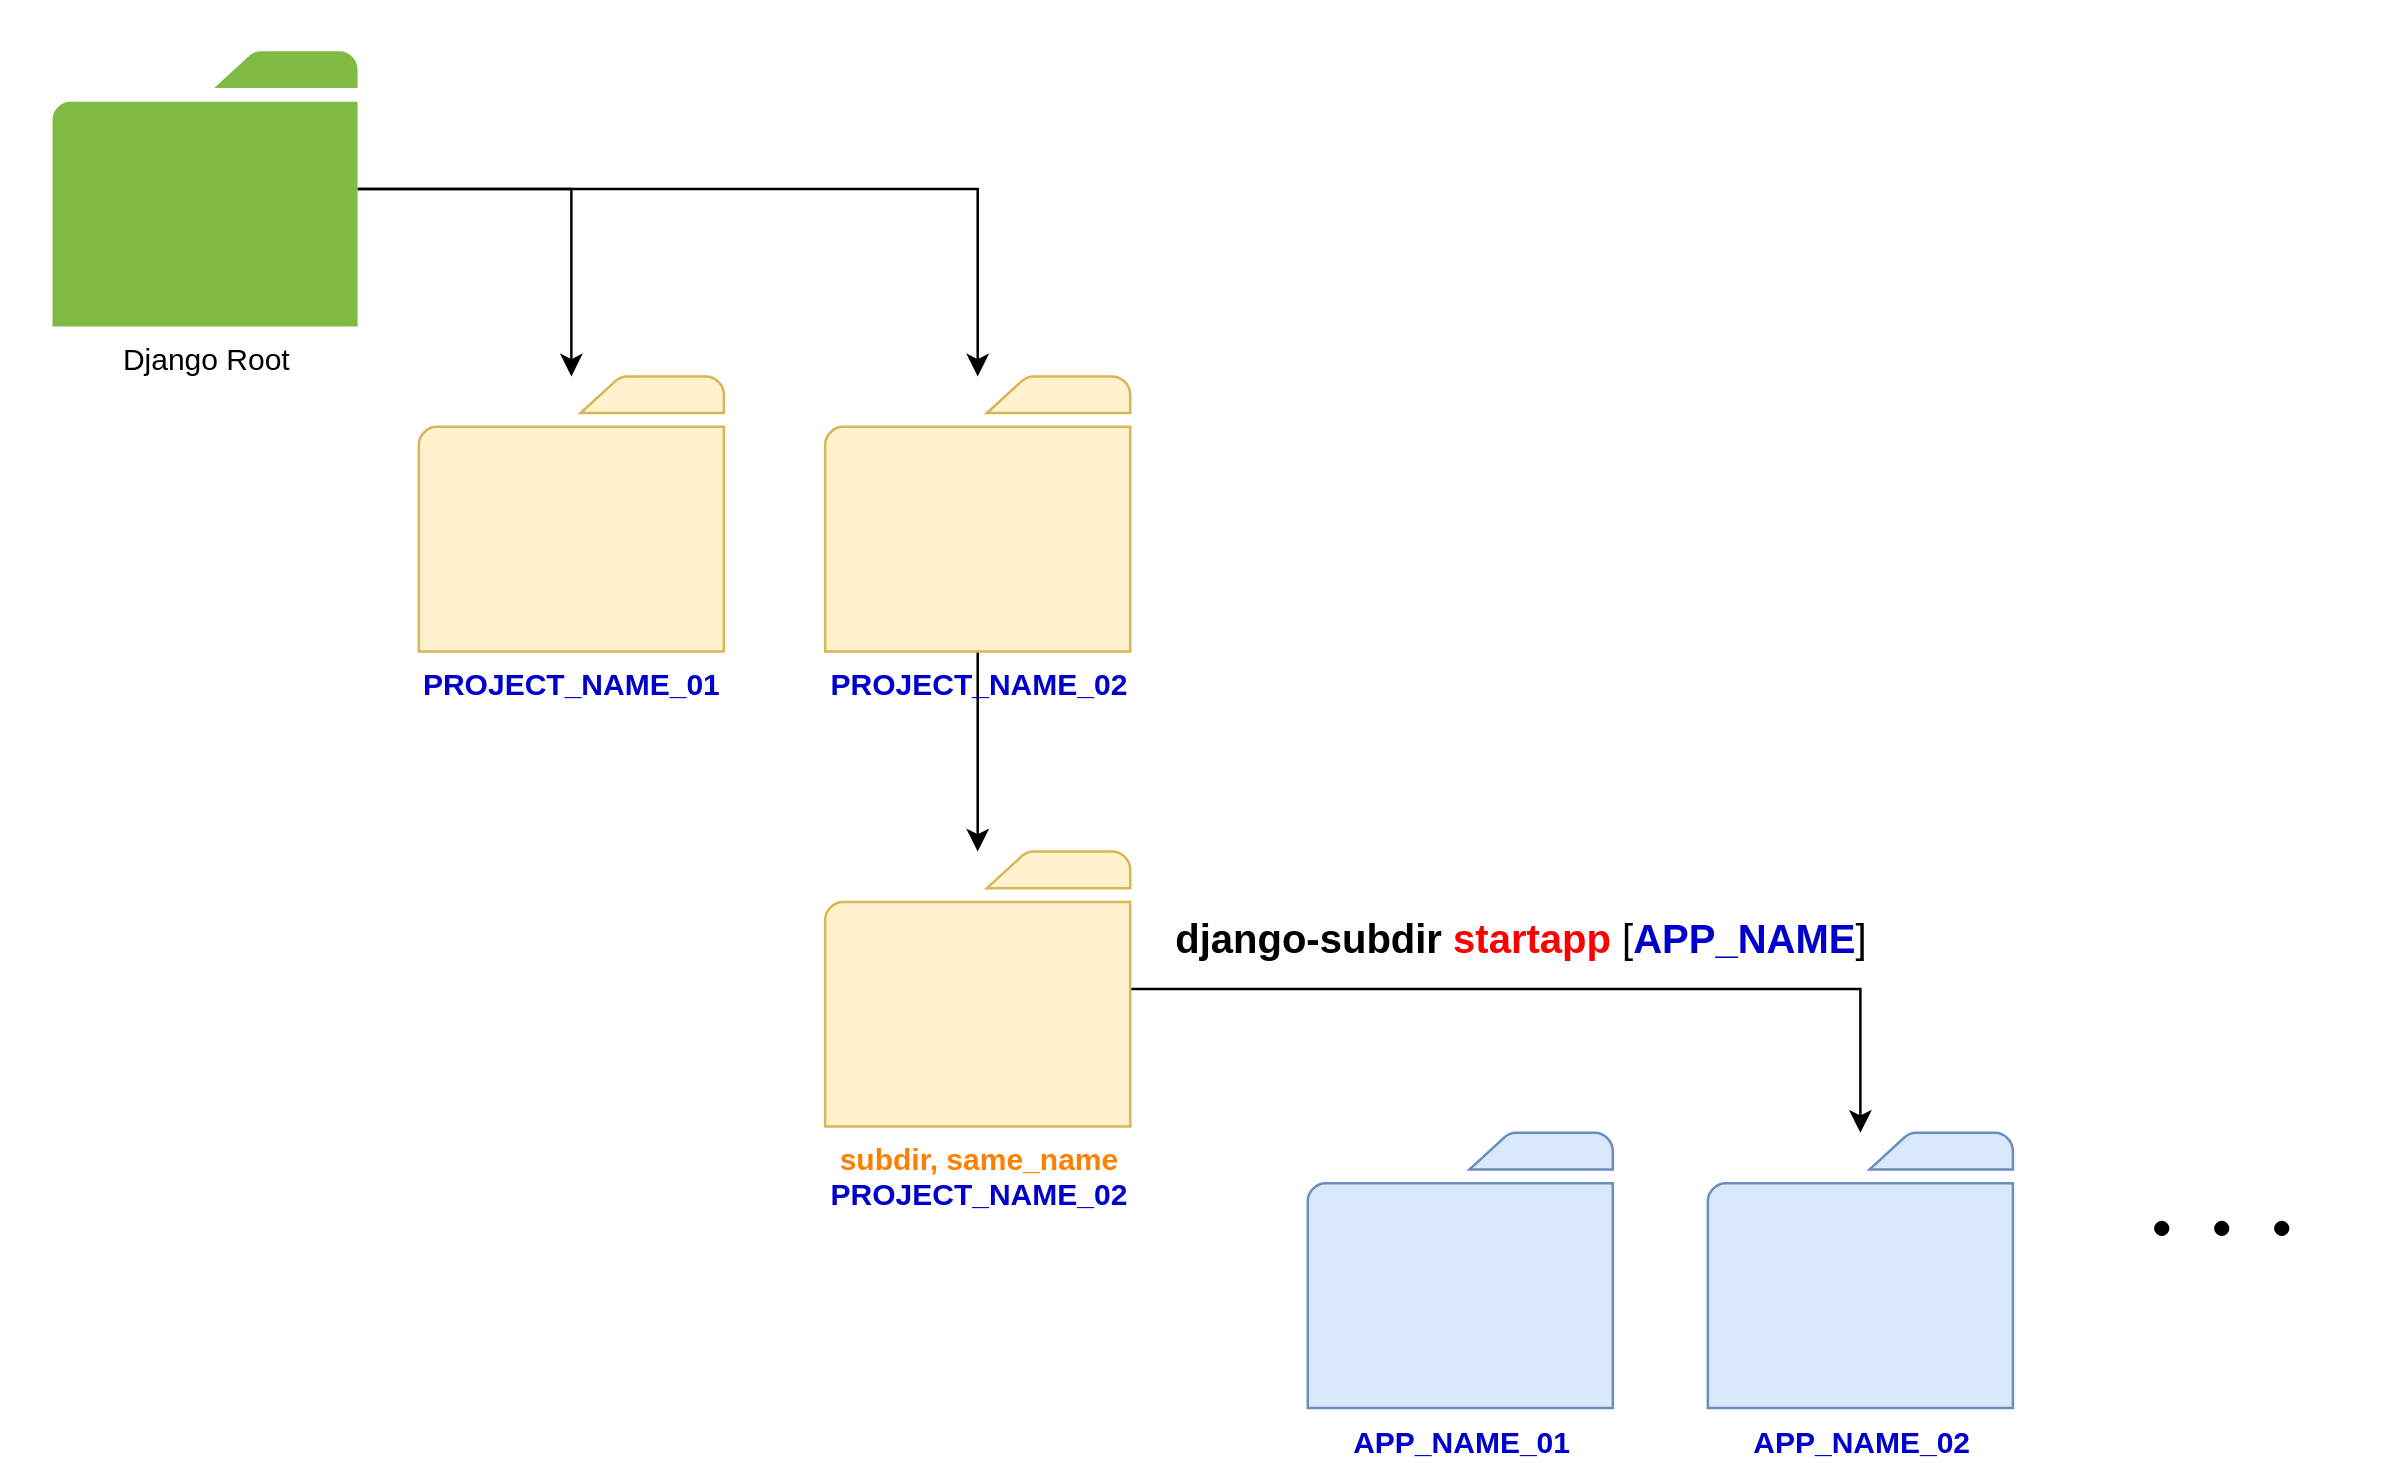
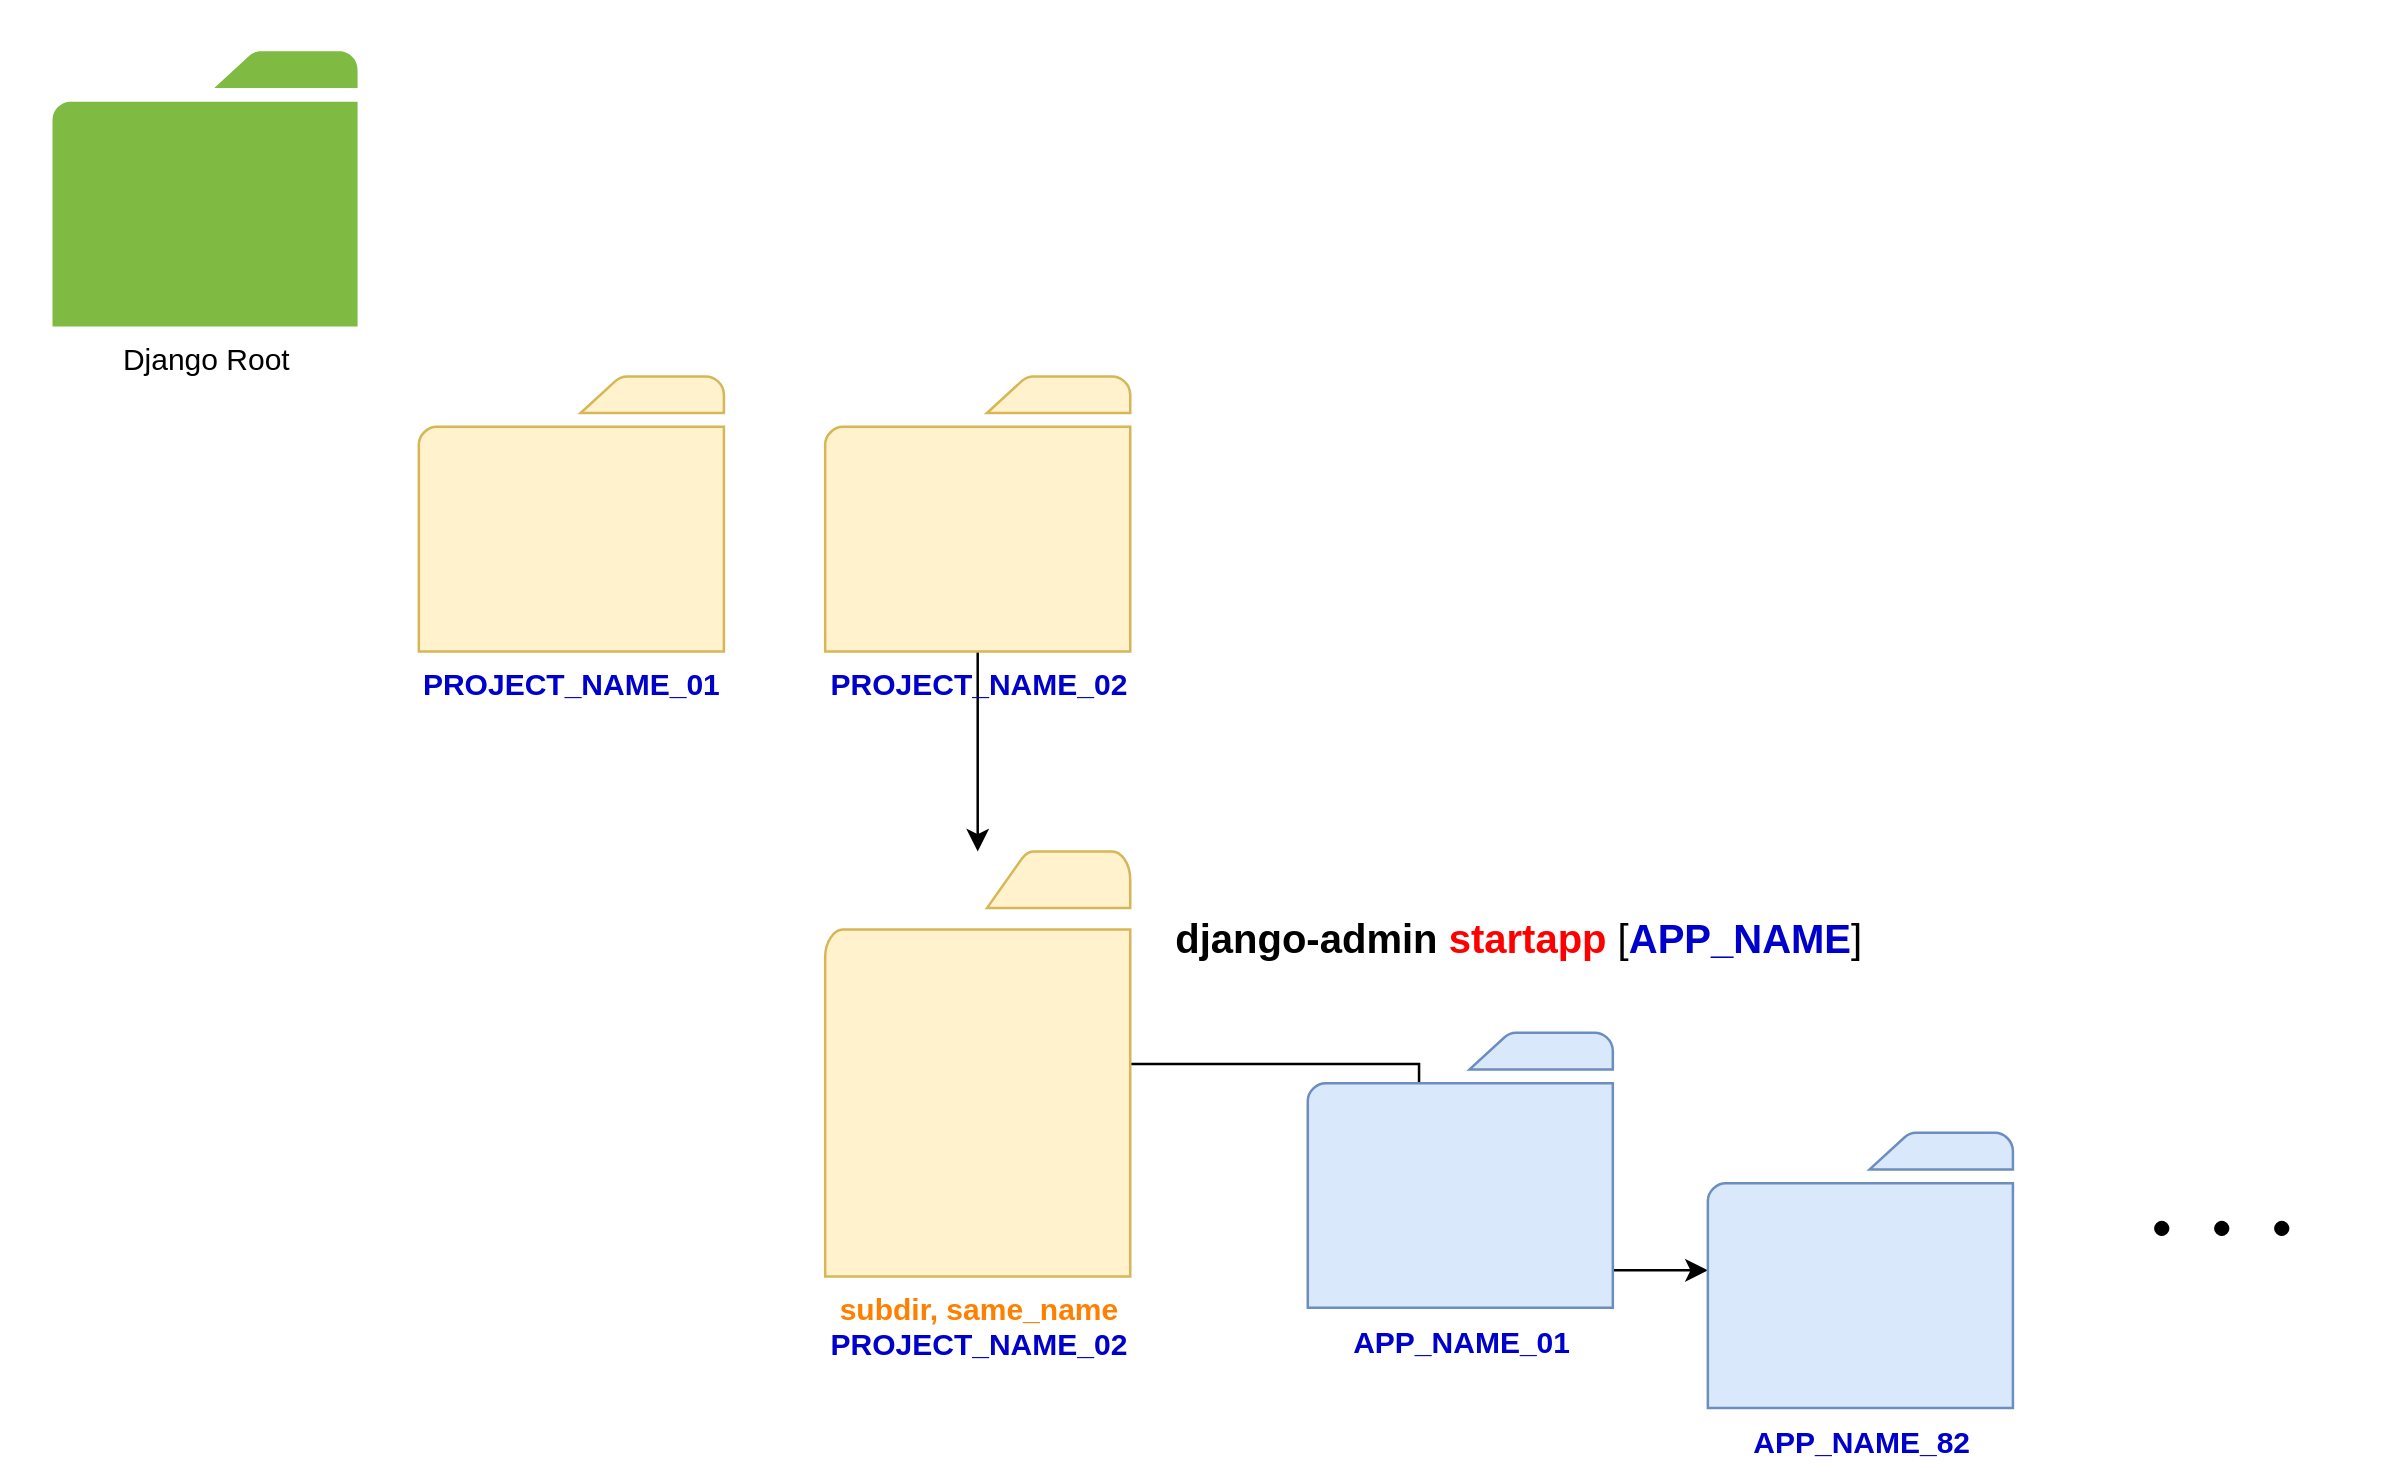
  <mxCell id="0" />
  <mxCell id="1" parent="0" />
- <mxCell id="2" value="" style="edgeStyle=orthogonalEdgeStyle;rounded=0;orthogonalLoop=1;jettySize=auto;html=1;fontSize=16;" parent="1" source="4" target="5" edge="1"><mxGeometry relative="1" as="geometry" /></mxCell>
- <mxCell id="3" style="edgeStyle=orthogonalEdgeStyle;rounded=0;orthogonalLoop=1;jettySize=auto;html=1;fontSize=16;" parent="1" source="4" target="8" edge="1"><mxGeometry relative="1" as="geometry" /></mxCell>
  <mxCell id="4" value="Django Root" style="pointerEvents=1;shadow=0;dashed=0;html=1;strokeColor=none;labelPosition=center;verticalLabelPosition=bottom;verticalAlign=top;outlineConnect=0;align=center;shape=mxgraph.office.concepts.folder;fillColor=#7FBA42;" parent="1" vertex="1"><mxGeometry x="20.5" y="20" width="122" height="110" as="geometry" /></mxCell>
  <mxCell id="5" value="&lt;font style=&quot;font-size: 12px&quot; color=&quot;#0000cc&quot;&gt;&lt;b&gt;PROJECT_NAME_01&lt;/b&gt;&lt;/font&gt;" style="pointerEvents=1;shadow=0;dashed=0;html=1;strokeColor=#d6b656;labelPosition=center;verticalLabelPosition=bottom;verticalAlign=top;outlineConnect=0;align=center;shape=mxgraph.office.concepts.folder;fillColor=#fff2cc;" parent="1" vertex="1"><mxGeometry x="167" y="150" width="122" height="110" as="geometry" /></mxCell>
  <mxCell id="6" value="" style="edgeStyle=orthogonalEdgeStyle;rounded=0;orthogonalLoop=1;jettySize=auto;html=1;fontSize=16;" parent="1" source="9" target="11" edge="1"><mxGeometry relative="1" as="geometry"><mxPoint x="477" y="387.5" as="sourcePoint" /></mxGeometry></mxCell>
  <mxCell id="7" value="" style="edgeStyle=orthogonalEdgeStyle;rounded=0;orthogonalLoop=1;jettySize=auto;html=1;" parent="1" source="8" target="9" edge="1"><mxGeometry relative="1" as="geometry" /></mxCell>
  <mxCell id="8" value="&lt;b&gt;&lt;font color=&quot;#0000cc&quot;&gt;PROJECT_NAME_02&lt;/font&gt;&lt;/b&gt;" style="pointerEvents=1;shadow=0;dashed=0;html=1;strokeColor=#d6b656;labelPosition=center;verticalLabelPosition=bottom;verticalAlign=top;outlineConnect=0;align=center;shape=mxgraph.office.concepts.folder;fillColor=#fff2cc;" parent="1" vertex="1"><mxGeometry x="329.5" y="150" width="122" height="110" as="geometry" /></mxCell>
- <mxCell id="9" value="&lt;b&gt;&lt;font color=&quot;#ff8000&quot;&gt;subdir, same_name&lt;/font&gt;&lt;br&gt;&lt;font color=&quot;#0000cc&quot;&gt;PROJECT_NAME_02&lt;/font&gt;&lt;/b&gt;" style="pointerEvents=1;shadow=0;dashed=0;html=1;strokeColor=#d6b656;labelPosition=center;verticalLabelPosition=bottom;verticalAlign=top;outlineConnect=0;align=center;shape=mxgraph.office.concepts.folder;fillColor=#fff2cc;" parent="1" vertex="1"><mxGeometry x="329.5" y="340" width="122" height="110" as="geometry" /></mxCell>
- <mxCell id="10" value="&lt;b&gt;&lt;font color=&quot;#0000cc&quot;&gt;APP_NAME_01&lt;/font&gt;&lt;/b&gt;" style="pointerEvents=1;shadow=0;dashed=0;html=1;strokeColor=#6c8ebf;labelPosition=center;verticalLabelPosition=bottom;verticalAlign=top;outlineConnect=0;align=center;shape=mxgraph.office.concepts.folder;fillColor=#dae8fc;" parent="1" vertex="1"><mxGeometry x="522.5" y="452.5" width="122" height="110" as="geometry" /></mxCell>
- <mxCell id="11" value="&lt;font color=&quot;#0000cc&quot;&gt;&lt;b&gt;APP_NAME_02&lt;/b&gt;&lt;/font&gt;" style="pointerEvents=1;shadow=0;dashed=0;html=1;strokeColor=#6c8ebf;labelPosition=center;verticalLabelPosition=bottom;verticalAlign=top;outlineConnect=0;align=center;shape=mxgraph.office.concepts.folder;fillColor=#dae8fc;" parent="1" vertex="1"><mxGeometry x="682.5" y="452.5" width="122" height="110" as="geometry" /></mxCell>
- <mxCell id="12" value="&lt;b style=&quot;font-size: 16px&quot;&gt;django-subdir&lt;/b&gt; &lt;b style=&quot;font-size: 16px&quot;&gt;&lt;font color=&quot;#ff0000&quot;&gt;startapp&lt;/font&gt;&lt;/b&gt;&amp;nbsp;[&lt;b style=&quot;font-size: 16px&quot;&gt;&lt;font color=&quot;#0000cc&quot;&gt;APP_NAME&lt;/font&gt;&lt;/b&gt;]" style="text;html=1;strokeColor=none;fillColor=none;align=left;verticalAlign=middle;whiteSpace=wrap;rounded=0;fontSize=16;" parent="1" vertex="1"><mxGeometry x="467.5" y="360" width="420" height="30" as="geometry" /></mxCell>
+ <mxCell id="9" value="&lt;b&gt;&lt;font color=&quot;#ff8000&quot;&gt;subdir, same_name&lt;/font&gt;&lt;br&gt;&lt;font color=&quot;#0000cc&quot;&gt;PROJECT_NAME_02&lt;/font&gt;&lt;/b&gt;" style="pointerEvents=1;shadow=0;dashed=0;html=1;strokeColor=#d6b656;labelPosition=center;verticalLabelPosition=bottom;verticalAlign=top;outlineConnect=0;align=center;shape=mxgraph.office.concepts.folder;fillColor=#fff2cc;" parent="1" vertex="1"><mxGeometry x="329.5" y="340" width="122" height="170" as="geometry" /></mxCell>
+ <mxCell id="10" value="&lt;b&gt;&lt;font color=&quot;#0000cc&quot;&gt;APP_NAME_01&lt;/font&gt;&lt;/b&gt;" style="pointerEvents=1;shadow=0;dashed=0;html=1;strokeColor=#6c8ebf;labelPosition=center;verticalLabelPosition=bottom;verticalAlign=top;outlineConnect=0;align=center;shape=mxgraph.office.concepts.folder;fillColor=#dae8fc;" parent="1" vertex="1"><mxGeometry x="522.5" y="412.5" width="122" height="110" as="geometry" /></mxCell>
+ <mxCell id="11" value="&lt;font color=&quot;#0000cc&quot;&gt;&lt;b&gt;APP_NAME_82&lt;/b&gt;&lt;/font&gt;" style="pointerEvents=1;shadow=0;dashed=0;html=1;strokeColor=#6c8ebf;labelPosition=center;verticalLabelPosition=bottom;verticalAlign=top;outlineConnect=0;align=center;shape=mxgraph.office.concepts.folder;fillColor=#dae8fc;" parent="1" vertex="1"><mxGeometry x="682.5" y="452.5" width="122" height="110" as="geometry" /></mxCell>
+ <mxCell id="12" value="&lt;b style=&quot;font-size: 16px&quot;&gt;django-admin&lt;/b&gt; &lt;b style=&quot;font-size: 16px&quot;&gt;&lt;font color=&quot;#ff0000&quot;&gt;startapp&lt;/font&gt;&lt;/b&gt;&amp;nbsp;[&lt;b style=&quot;font-size: 16px&quot;&gt;&lt;font color=&quot;#0000cc&quot;&gt;APP_NAME&lt;/font&gt;&lt;/b&gt;]" style="text;html=1;strokeColor=none;fillColor=none;align=left;verticalAlign=middle;whiteSpace=wrap;rounded=0;fontSize=16;" parent="1" vertex="1"><mxGeometry x="467.5" y="360" width="420" height="30" as="geometry" /></mxCell>
  <mxCell id="13" value="&lt;span style=&quot;font-size: 24px;&quot;&gt;・・・&lt;/span&gt;" style="text;html=1;strokeColor=none;fillColor=none;align=center;verticalAlign=middle;whiteSpace=wrap;rounded=0;fontSize=24;fontStyle=1" parent="1" vertex="1"><mxGeometry x="842.5" y="482.5" width="90" height="20" as="geometry" /></mxCell>
